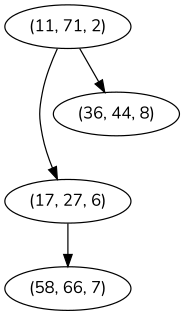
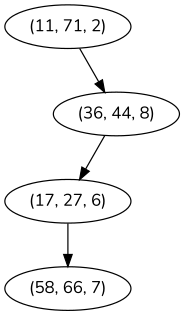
  digraph {
    fontname=Nunito
    node [fontname=Nunito]
    edge [fontname=Nunito]
    "(11, 71, 2)"
    "(17, 27, 6)"
    "(36, 44, 8)"
    "(58, 66, 7)"
-   "(11, 71, 2)" -> "(17, 27, 6)"
+   "(36, 44, 8)" -> "(17, 27, 6)"
    "(11, 71, 2)" -> "(36, 44, 8)"
    "(17, 27, 6)" -> "(58, 66, 7)"
  }
